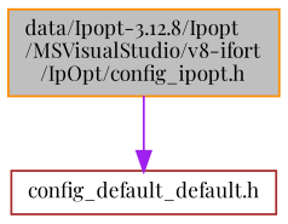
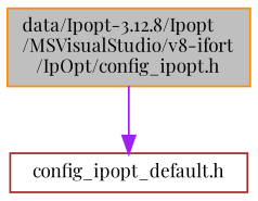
  digraph {
    fontname="Playfair Display"
    node [fontname="Playfair Display" fontsize=10 shape=record style=filled]
    n1 [color=darkorange fillcolor=grey75 fontcolor=black height=0.2 label="data/Ipopt-3.12.8/Ipopt\l/MSVisualStudio/v8-ifort\l/IpOpt/config_ipopt.h" width=0.4]
-   n2 [color=brown fillcolor=white height=0.2 label="config_default_default.h" width=0.4]
+   n2 [color=brown fillcolor=white height=0.2 label="config_ipopt_default.h" width=0.4]
    n1 -> n2 [color=purple fontname="Playfair Display" fontsize=10 labelfontname=Helvetica labelfontsize=10 style=solid]
  }
